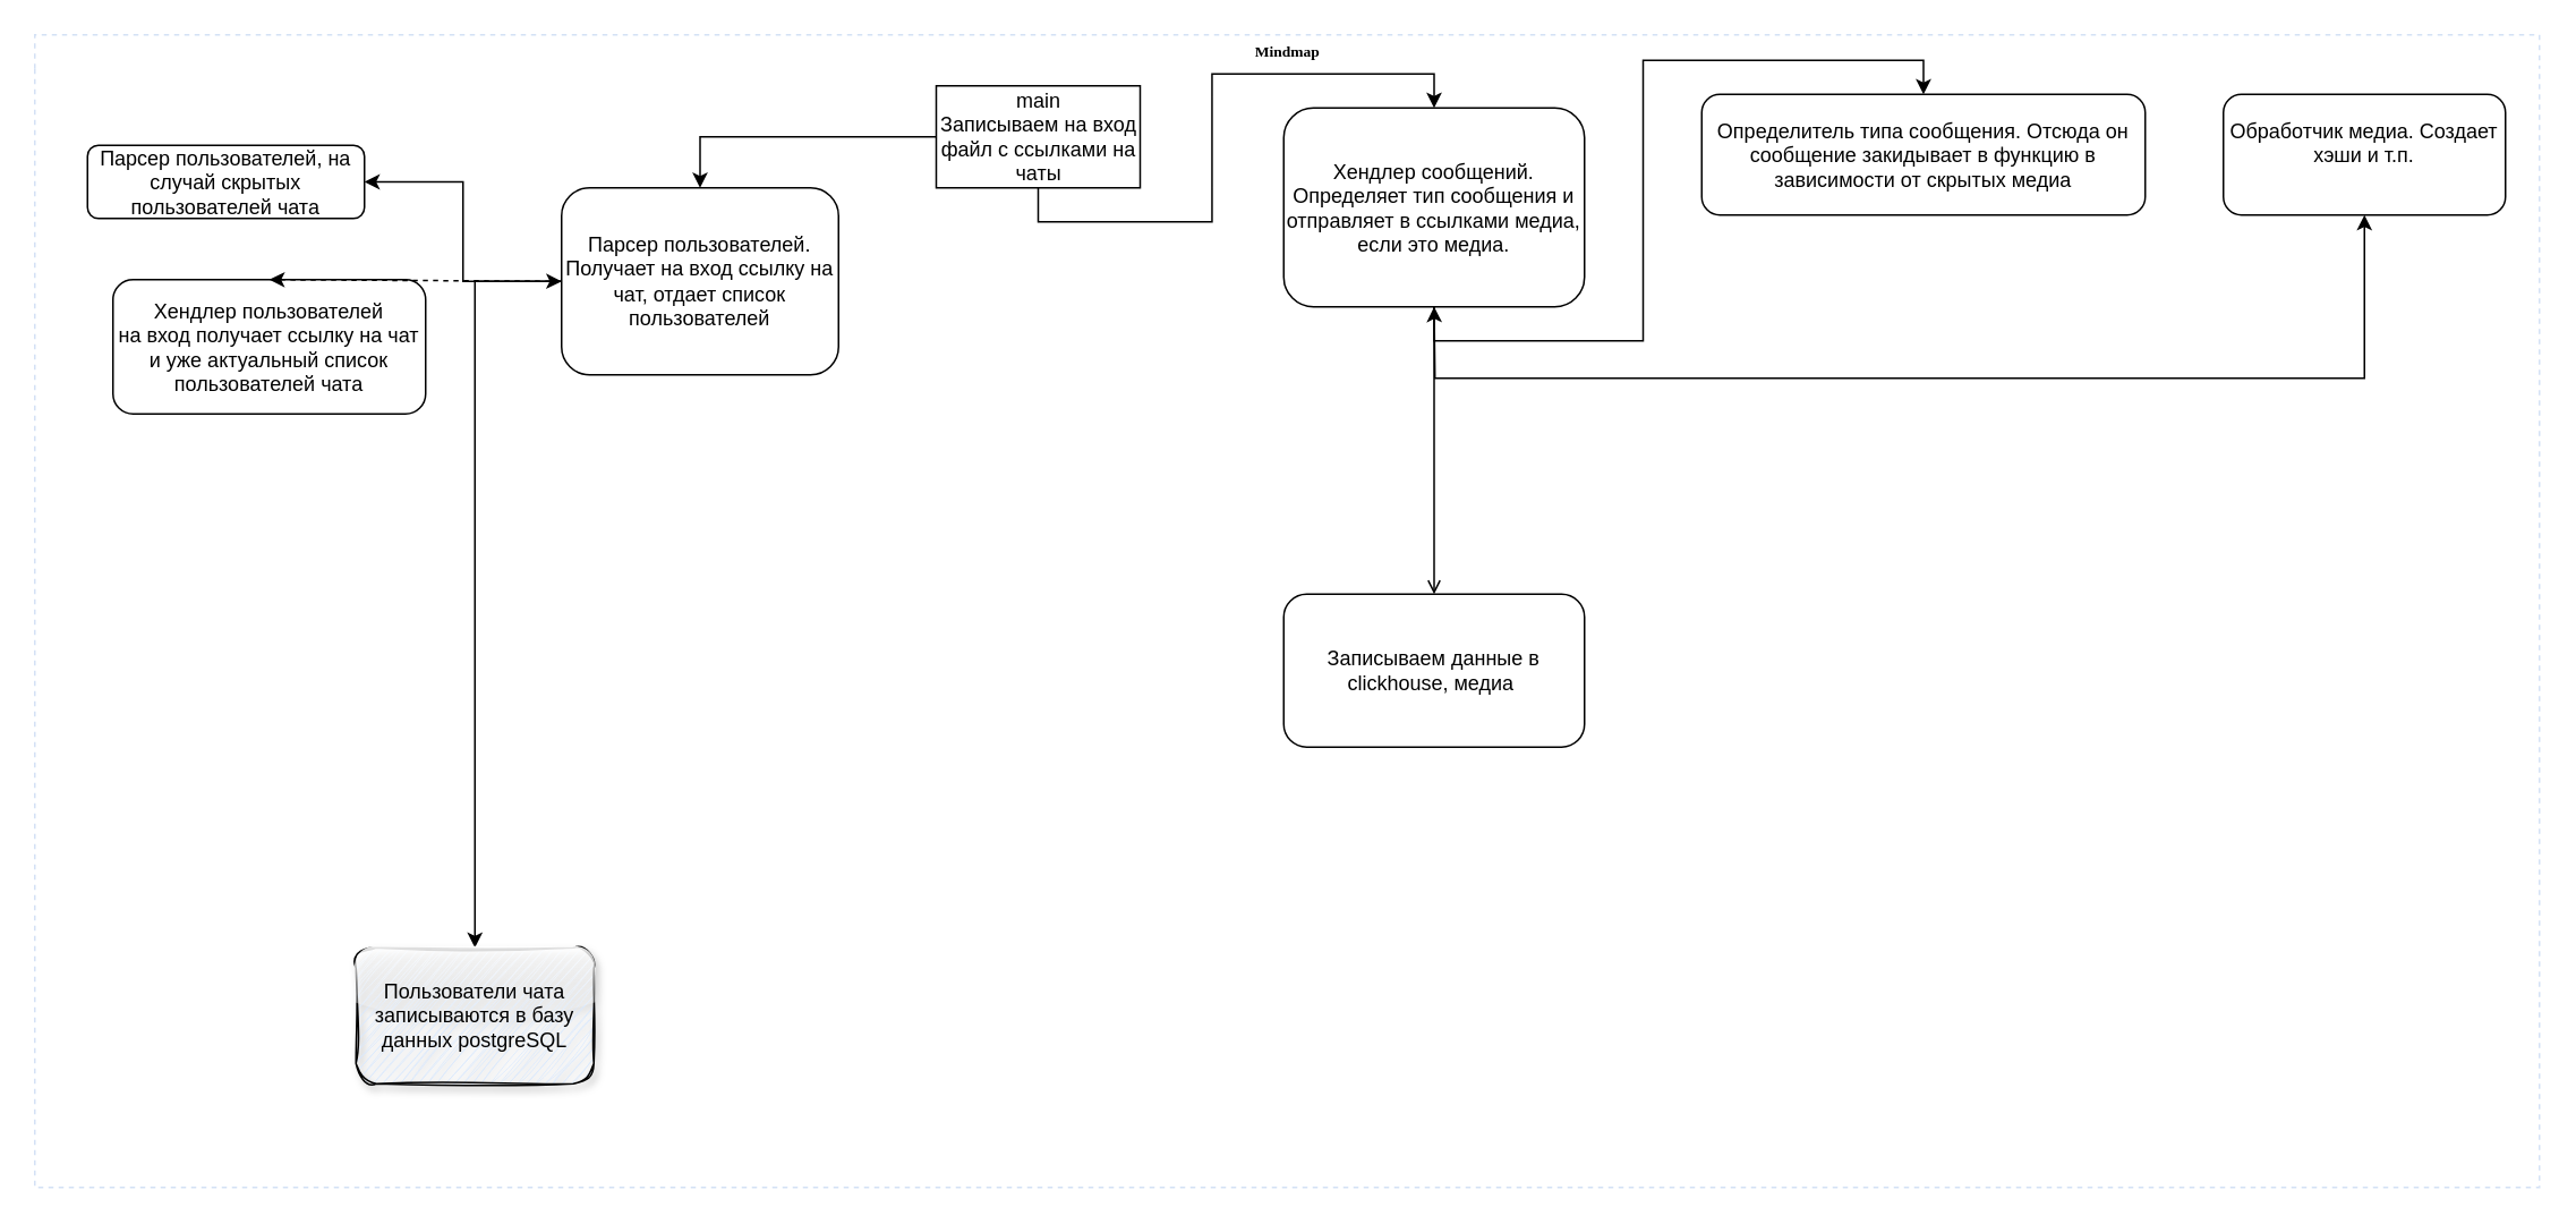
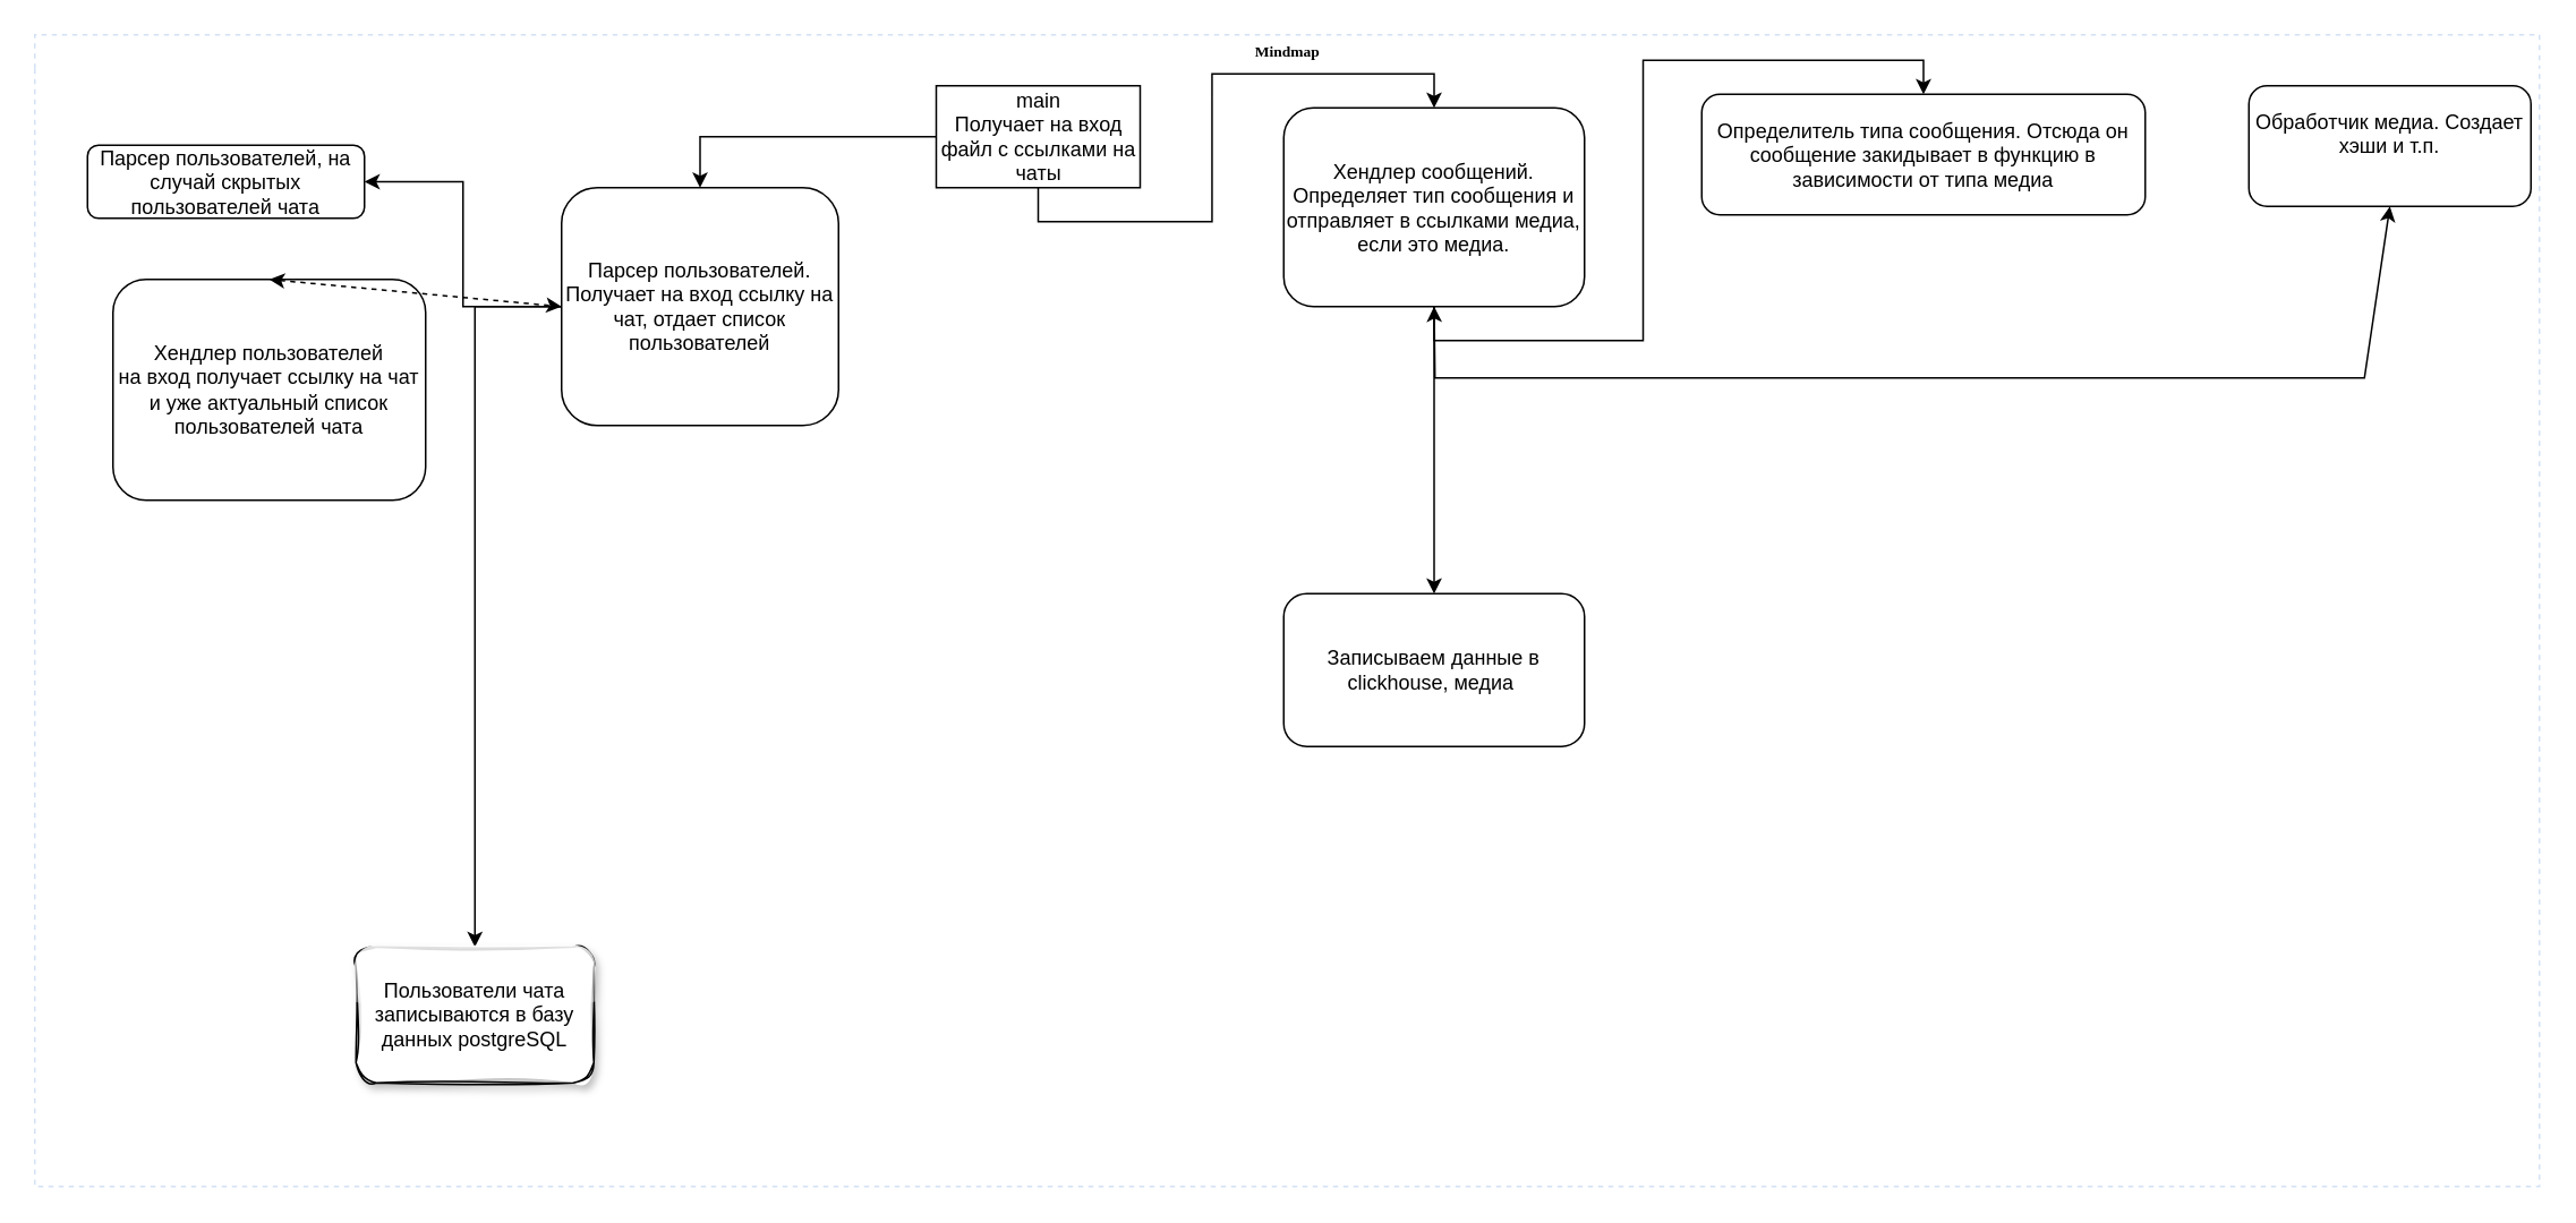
  <mxCell id="0" />
  <mxCell id="1" parent="0" />
  <mxCell id="2" value="Mindmap" style="swimlane;html=1;startSize=20;horizontal=1;containerType=tree;labelBackgroundColor=none;strokeColor=#D4E1F5;strokeWidth=1;fillColor=none;fontFamily=Comic Sans MS;fontSize=9;swimlaneLine=0;dashed=1;collapsible=0;" parent="1" vertex="1"><mxGeometry x="20" y="20" width="1474" height="678" as="geometry" /></mxCell>
  <mxCell id="3" style="edgeStyle=orthogonalEdgeStyle;rounded=0;orthogonalLoop=1;jettySize=auto;html=1;exitX=0.5;exitY=1;exitDx=0;exitDy=0;entryX=0.5;entryY=0;entryDx=0;entryDy=0;" edge="1" parent="2" source="5" target="11"><mxGeometry relative="1" as="geometry"><mxPoint x="583" y="153" as="targetPoint" /></mxGeometry></mxCell>
  <mxCell id="4" style="edgeStyle=orthogonalEdgeStyle;rounded=0;orthogonalLoop=1;jettySize=auto;html=1;exitX=0;exitY=0.5;exitDx=0;exitDy=0;entryX=0.5;entryY=0;entryDx=0;entryDy=0;" edge="1" parent="2" source="5" target="6"><mxGeometry relative="1" as="geometry" /></mxCell>
- <mxCell id="5" value="main&lt;br&gt;Записываем на вход файл с ссылками на чаты" style="rounded=0;whiteSpace=wrap;html=1;" vertex="1" parent="2"><mxGeometry x="530.5" y="30" width="120" height="60" as="geometry" /></mxCell>
- <mxCell id="6" value="Парсер пользователей. Получает на вход ссылку на чат, отдает список пользователей" style="rounded=1;whiteSpace=wrap;html=1;" vertex="1" parent="2"><mxGeometry x="310" y="90" width="163" height="110" as="geometry" /></mxCell>
+ <mxCell id="5" value="main&lt;br&gt;Получает на вход файл с ссылками на чаты" style="rounded=0;whiteSpace=wrap;html=1;" vertex="1" parent="2"><mxGeometry x="530.5" y="30" width="120" height="60" as="geometry" /></mxCell>
+ <mxCell id="6" value="Парсер пользователей. Получает на вход ссылку на чат, отдает список пользователей" style="rounded=1;whiteSpace=wrap;html=1;" vertex="1" parent="2"><mxGeometry x="310" y="90" width="163" height="140" as="geometry" /></mxCell>
  <mxCell id="7" value="" style="edgeStyle=orthogonalEdgeStyle;rounded=0;orthogonalLoop=1;jettySize=auto;html=1;" edge="1" source="6" target="8" parent="2"><mxGeometry relative="1" as="geometry" /></mxCell>
  <mxCell id="8" value="Парсер пользователей, на случай скрытых пользователей чата" style="rounded=1;whiteSpace=wrap;html=1;" vertex="1" parent="2"><mxGeometry x="31" y="65" width="163" height="43" as="geometry" /></mxCell>
- <mxCell id="9" value="Хендлер пользователей&lt;div&gt;на вход получает ссылку на чат и уже актуальный список пользователей чата&lt;/div&gt;" style="rounded=1;whiteSpace=wrap;html=1;" vertex="1" parent="2"><mxGeometry x="46" y="144" width="184" height="79" as="geometry" /></mxCell>
+ <mxCell id="9" value="Хендлер пользователей&lt;div&gt;на вход получает ссылку на чат и уже актуальный список пользователей чата&lt;/div&gt;" style="rounded=1;whiteSpace=wrap;html=1;" vertex="1" parent="2"><mxGeometry x="46" y="144" width="184" height="130" as="geometry" /></mxCell>
  <mxCell id="10" style="edgeStyle=orthogonalEdgeStyle;rounded=0;orthogonalLoop=1;jettySize=auto;html=1;exitX=0.5;exitY=1;exitDx=0;exitDy=0;" edge="1" parent="2" source="9" target="9"><mxGeometry relative="1" as="geometry" /></mxCell>
  <mxCell id="11" value="Хендлер сообщений. Определяет тип сообщения и отправляет в ссылками медиа, если это медиа." style="rounded=1;whiteSpace=wrap;html=1;" vertex="1" parent="2"><mxGeometry x="735" y="43" width="177" height="117" as="geometry" /></mxCell>
  <mxCell id="12" style="edgeStyle=orthogonalEdgeStyle;rounded=0;orthogonalLoop=1;jettySize=auto;html=1;exitX=0.5;exitY=1;exitDx=0;exitDy=0;entryX=0.5;entryY=0;entryDx=0;entryDy=0;" edge="1" target="13" source="11" parent="2"><mxGeometry relative="1" as="geometry"><mxPoint x="231" y="-196" as="sourcePoint" /><mxPoint x="228" y="-133" as="targetPoint" /></mxGeometry></mxCell>
- <mxCell id="13" value="Определитель типа сообщения. Отсюда он сообщение закидывает в функцию в зависимости от скрытых медиа" style="rounded=1;whiteSpace=wrap;html=1;" vertex="1" parent="2"><mxGeometry x="981" y="35" width="261" height="71" as="geometry" /></mxCell>
+ <mxCell id="13" value="Определитель типа сообщения. Отсюда он сообщение закидывает в функцию в зависимости от типа медиа" style="rounded=1;whiteSpace=wrap;html=1;" vertex="1" parent="2"><mxGeometry x="981" y="35" width="261" height="71" as="geometry" /></mxCell>
  <mxCell id="14" value="" style="endArrow=classic;startArrow=classic;html=1;rounded=0;exitX=0.5;exitY=0;exitDx=0;exitDy=0;entryX=0;entryY=0.5;entryDx=0;entryDy=0;dashed=1;" edge="1" parent="2" source="9" target="6"><mxGeometry width="50" height="50" relative="1" as="geometry"><mxPoint x="703" y="416" as="sourcePoint" /><mxPoint x="753" y="366" as="targetPoint" /></mxGeometry></mxCell>
  <mxCell id="15" style="edgeStyle=orthogonalEdgeStyle;rounded=0;orthogonalLoop=1;jettySize=auto;html=1;exitX=0;exitY=0.5;exitDx=0;exitDy=0;entryX=0.5;entryY=0;entryDx=0;entryDy=0;" edge="1" target="16" source="6" parent="2"><mxGeometry relative="1" as="geometry"><mxPoint x="114" y="-232" as="sourcePoint" /></mxGeometry></mxCell>
- <mxCell id="16" value="Пользователи чата записываются в базу данных postgreSQL" style="rounded=1;whiteSpace=wrap;html=1;glass=1;sketch=1;curveFitting=1;jiggle=2;shadow=1;fillColor=#dae8fc;" vertex="1" parent="2"><mxGeometry x="189" y="537" width="140" height="80" as="geometry" /></mxCell>
- <mxCell id="17" value="Обработчик медиа. Создает хэши и т.п.&lt;div&gt;&lt;br/&gt;&lt;/div&gt;" style="rounded=1;whiteSpace=wrap;html=1;" vertex="1" parent="2"><mxGeometry x="1288" y="35" width="166" height="71" as="geometry" /></mxCell>
+ <mxCell id="16" value="Пользователи чата записываются в базу данных postgreSQL" style="rounded=1;whiteSpace=wrap;html=1;glass=1;sketch=1;curveFitting=1;jiggle=2;shadow=1;" vertex="1" parent="2"><mxGeometry x="189" y="537" width="140" height="80" as="geometry" /></mxCell>
+ <mxCell id="17" value="Обработчик медиа. Создает хэши и т.п.&lt;div&gt;&lt;br/&gt;&lt;/div&gt;" style="rounded=1;whiteSpace=wrap;html=1;" vertex="1" parent="2"><mxGeometry x="1303" y="30" width="166" height="71" as="geometry" /></mxCell>
  <mxCell id="18" value="" style="endArrow=classic;startArrow=classic;html=1;rounded=0;entryX=0.5;entryY=1;entryDx=0;entryDy=0;exitX=0.5;exitY=1;exitDx=0;exitDy=0;" edge="1" parent="2" source="17" target="11"><mxGeometry width="50" height="50" relative="1" as="geometry"><mxPoint x="686" y="404" as="sourcePoint" /><mxPoint x="736" y="354" as="targetPoint" /><Array as="points"><mxPoint x="1371" y="202" /><mxPoint x="824" y="202" /></Array></mxGeometry></mxCell>
- <mxCell id="19" style="edgeStyle=orthogonalEdgeStyle;rounded=0;orthogonalLoop=1;jettySize=auto;html=1;exitX=0.5;exitY=1;exitDx=0;exitDy=0;entryX=0.5;entryY=0;entryDx=0;entryDy=0;endArrow=open;" edge="1" target="20" source="11" parent="2"><mxGeometry relative="1" as="geometry"><mxPoint x="191" y="-190" as="sourcePoint" /><mxPoint x="183" y="-127" as="targetPoint" /></mxGeometry></mxCell>
+ <mxCell id="19" style="edgeStyle=orthogonalEdgeStyle;rounded=0;orthogonalLoop=1;jettySize=auto;html=1;exitX=0.5;exitY=1;exitDx=0;exitDy=0;entryX=0.5;entryY=0;entryDx=0;entryDy=0;" edge="1" target="20" source="11" parent="2"><mxGeometry relative="1" as="geometry"><mxPoint x="191" y="-190" as="sourcePoint" /><mxPoint x="183" y="-127" as="targetPoint" /></mxGeometry></mxCell>
  <mxCell id="20" value="Записываем данные в clickhouse, медиа&amp;nbsp;" style="rounded=1;whiteSpace=wrap;html=1;" vertex="1" parent="2"><mxGeometry x="735" y="329" width="177" height="90" as="geometry" /></mxCell>
